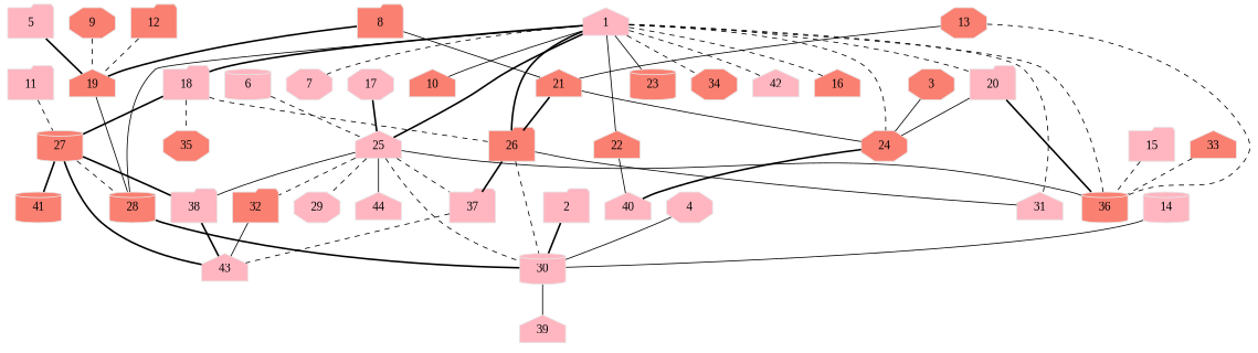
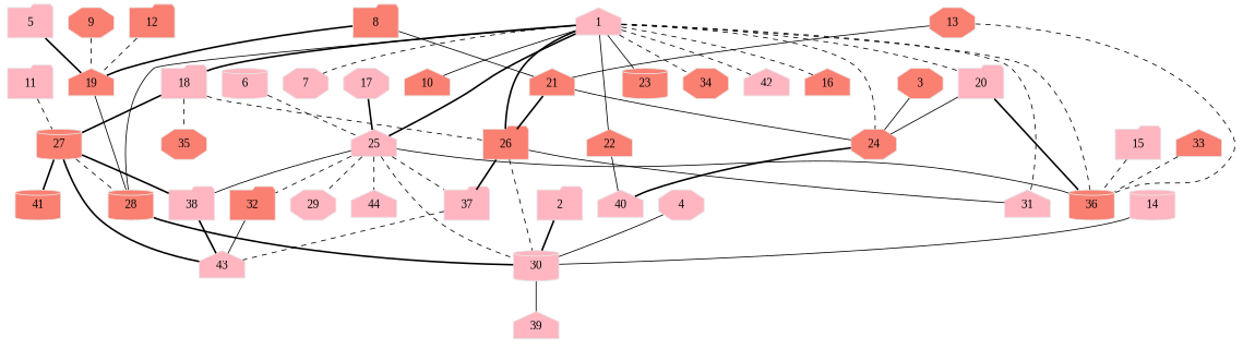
  graph {
    fontname="Liberation Serif"
    node [color=gray90 fillcolor=lightpink fontname="Liberation Serif" shape=house style=filled]
    edge [fontname="Liberation Serif" style=dashed weight=1.0]
    7 [shape=octagon]
    1
    10 [fillcolor=salmon]
    16 [fillcolor=salmon]
    18 [shape=folder]
    20 [shape=folder]
    22 [fillcolor=salmon]
    23 [fillcolor=salmon shape=cylinder]
    24 [fillcolor=salmon shape=octagon]
    25
    26 [fillcolor=salmon shape=folder]
    28 [fillcolor=salmon shape=cylinder]
    31
    34 [fillcolor=salmon shape=octagon]
    36 [fillcolor=salmon shape=cylinder]
    42
    27 [fillcolor=salmon shape=cylinder]
    35 [fillcolor=salmon shape=octagon]
    40
    30 [shape=cylinder]
    29 [shape=octagon]
    32 [fillcolor=salmon shape=folder]
    37 [shape=folder]
    38 [shape=folder]
    44
    2 [shape=folder]
    39
    3 [fillcolor=salmon shape=octagon]
    4 [shape=octagon]
    5 [shape=folder]
    19 [fillcolor=salmon]
    6 [shape=cylinder]
    8 [fillcolor=salmon shape=folder]
    21 [fillcolor=salmon]
    9 [fillcolor=salmon shape=octagon]
    11 [shape=folder]
    41 [fillcolor=salmon shape=cylinder]
    43
    12 [fillcolor=salmon shape=folder]
    13 [fillcolor=salmon shape=octagon]
    14 [shape=cylinder]
    15 [shape=folder]
    17 [shape=octagon]
    33 [fillcolor=salmon]
    1 -- 7
    1 -- 10 [style=solid]
    1 -- 16
    1 -- 18 [style=bold]
    1 -- 20
    1 -- 22 [style=solid]
    1 -- 23 [style=solid]
    1 -- 24
    1 -- 25 [style=bold]
    1 -- 26 [style=bold weight=3.0]
    1 -- 28 [style=solid weight=2.0]
    1 -- 31 [weight=2.0]
    1 -- 34
    1 -- 36
    1 -- 42
    18 -- 26
    18 -- 27 [style=bold]
    18 -- 35
    20 -- 24 [style=solid]
    20 -- 36 [style=bold]
    22 -- 40 [style=solid]
    24 -- 40 [style=bold]
    25 -- 36 [style=solid]
    25 -- 30
    25 -- 29
    25 -- 32
    25 -- 37 [weight=2.0]
    25 -- 38 [style=solid]
-   25 -- 44 [style=solid]
+   25 -- 44
    26 -- 31 [style=solid]
    26 -- 30
    26 -- 37 [style=bold]
    28 -- 30 [style=bold]
    27 -- 28
    27 -- 38 [style=bold]
    27 -- 41 [style=bold]
    27 -- 43 [style=bold]
    30 -- 39 [style=solid]
    32 -- 43 [style=solid]
    37 -- 43
    38 -- 43 [style=bold]
    2 -- 30 [style=bold]
    3 -- 24 [style=solid]
    4 -- 30 [style=solid]
    5 -- 19 [style=bold]
    19 -- 28 [style=solid]
    6 -- 25
    8 -- 19 [style=bold]
    8 -- 21 [style=solid]
    21 -- 24 [style=solid]
    21 -- 26 [style=bold]
    9 -- 19
    11 -- 27
    12 -- 19
    13 -- 36
    13 -- 21 [style=solid]
    14 -- 30 [style=solid]
    15 -- 36
    17 -- 25 [style=bold]
    33 -- 36
  }
